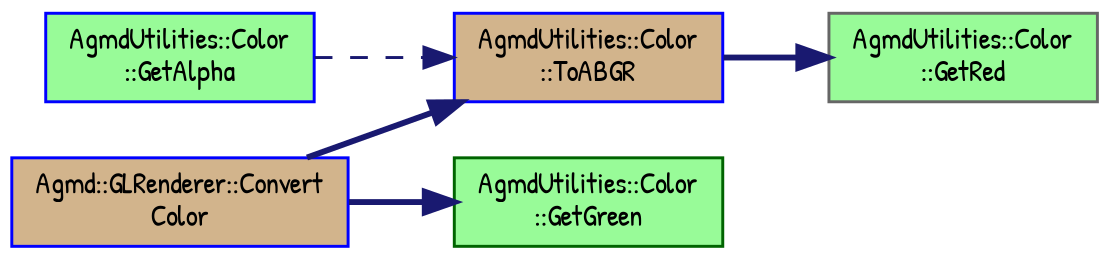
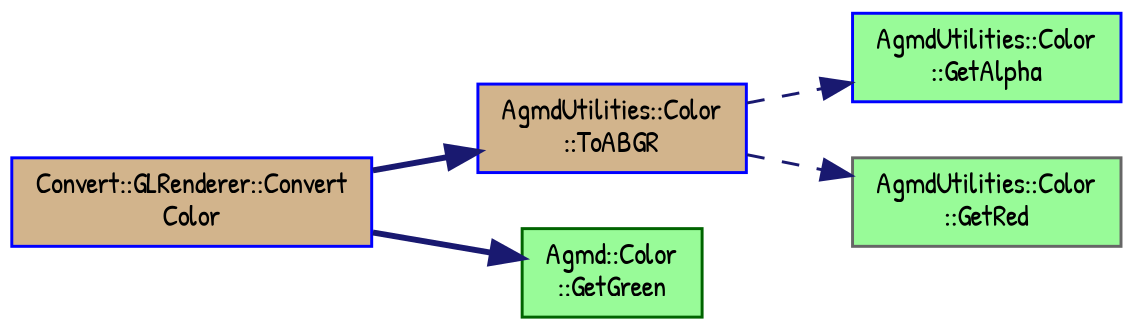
  digraph {
    fontname="Patrick Hand"
    rankdir=LR
    node [color=blue fillcolor=palegreen fontname="Patrick Hand" fontsize=10 shape=record style=filled]
    edge [color=midnightblue fontname="Patrick Hand" fontsize=10 labelfontname=Helvetica labelfontsize=10 style=bold]
-   n1 [fillcolor=tan fontcolor=black height=0.2 label="Agmd::GLRenderer::Convert\lColor" width=0.4]
+   n1 [fillcolor=tan fontcolor=black height=0.2 label="Convert::GLRenderer::Convert\lColor" width=0.4]
    n2 [fillcolor=tan height=0.2 label="AgmdUtilities::Color\l::ToABGR" width=0.4]
-   n3 [color=darkgreen height=0.2 label="AgmdUtilities::Color\l::GetGreen" width=0.4]
+   n3 [color=darkgreen height=0.2 label="Agmd::Color\l::GetGreen" width=0.4]
    n4 [height=0.2 label="AgmdUtilities::Color\l::GetAlpha" width=0.4]
    n5 [color=gray40 height=0.2 label="AgmdUtilities::Color\l::GetRed" width=0.4]
    n1 -> n2
    n1 -> n3
-   n4 -> n2 [style=dashed]
-   n2 -> n5
+   n2 -> n4 [style=dashed]
+   n2 -> n5 [style=dashed]
  }
